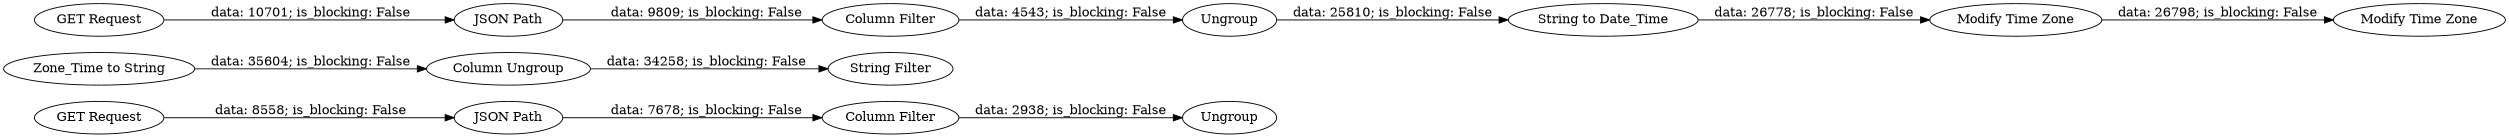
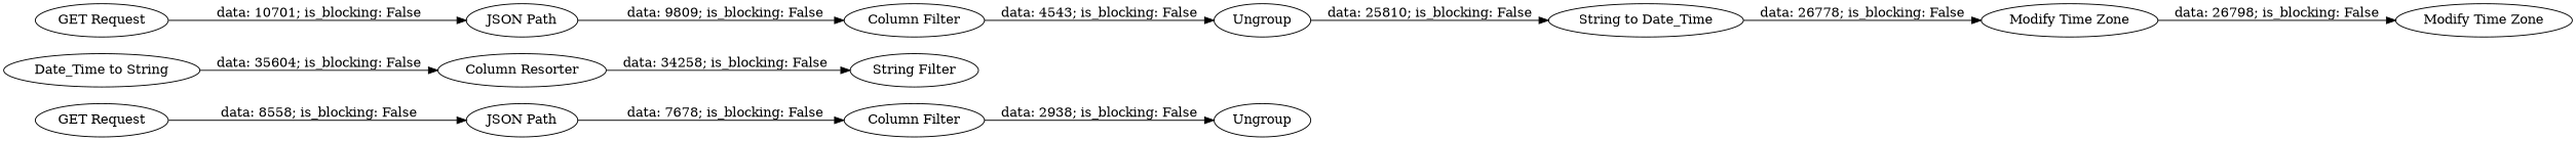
  digraph {
    rankdir=LR
    n1 [label="JSON Path"]
    n2 [label="Column Filter"]
    n3 [label=Ungroup]
-   n4 [label="Column Ungroup"]
+   n4 [label="Column Resorter"]
    n5 [label="String Filter"]
    n6 [label="GET Request"]
    n7 [label="String to Date_Time"]
    n8 [label="Modify Time Zone"]
    n9 [label="Modify Time Zone"]
-   n10 [label="Zone_Time to String"]
+   n10 [label="Date_Time to String"]
    n11 [label="Column Filter"]
    n12 [label=Ungroup]
    n13 [label="GET Request"]
    n14 [label="JSON Path"]
    n1 -> n2 [label="data: 7678; is_blocking: False"]
    n2 -> n3 [label="data: 2938; is_blocking: False"]
    n4 -> n5 [label="data: 34258; is_blocking: False"]
    n6 -> n1 [label="data: 8558; is_blocking: False"]
    n7 -> n8 [label="data: 26778; is_blocking: False"]
    n8 -> n9 [label="data: 26798; is_blocking: False"]
    n10 -> n4 [label="data: 35604; is_blocking: False"]
    n11 -> n12 [label="data: 4543; is_blocking: False"]
    n12 -> n7 [label="data: 25810; is_blocking: False"]
    n13 -> n14 [label="data: 10701; is_blocking: False"]
    n14 -> n11 [label="data: 9809; is_blocking: False"]
  }
